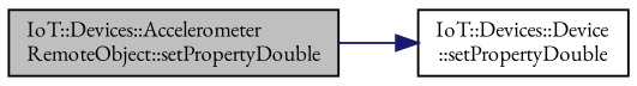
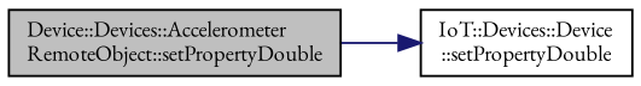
  digraph {
    rankdir=LR
    fontname="EB Garamond"
    node [color=black fontname="EB Garamond" fontsize=10 shape=record style=filled]
-   n1 [fillcolor=grey75 fontcolor=black height=0.2 label="IoT::Devices::Accelerometer\lRemoteObject::setPropertyDouble" width=0.4]
+   n1 [fillcolor=grey75 fontcolor=black height=0.2 label="Device::Devices::Accelerometer\lRemoteObject::setPropertyDouble" width=0.4]
    n2 [fillcolor=white height=0.2 label="IoT::Devices::Device\l::setPropertyDouble" width=0.4]
    n1 -> n2 [color=midnightblue fontname="EB Garamond" fontsize=10 labelfontname=Helvetica labelfontsize=10 style=solid]
  }
